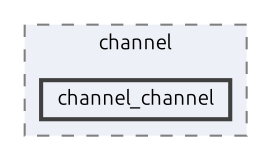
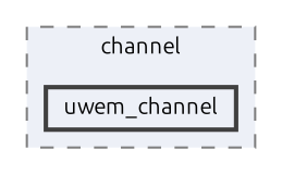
  digraph {
    compound=true
    fontname=Ubuntu
-   n1 [color=grey25 fillcolor="#edf0f7" fontname=Ubuntu fontsize=10 height=0.2 label=channel_channel shape=box style="filled,bold" width=0.4]
+   n1 [color=grey25 fillcolor="#edf0f7" fontname=Ubuntu fontsize=10 height=0.2 label=uwem_channel shape=box style="filled,bold" width=0.4]
    subgraph cluster_1 {
      bgcolor="#edf0f7"
      fontsize=10
      label=channel
      pencolor=grey50
      style="filled,dashed"
      n1
    }
  }
